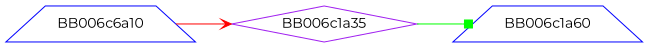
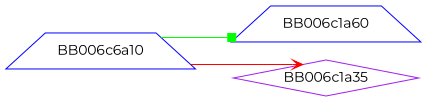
  digraph {
    fontname=Montserrat
    rankdir=LR
    splines=ortho
    node [color=blue fontname=Montserrat shape=trapezium]
    edge [fontname=Montserrat]
    n1 [label=BB006c6a10]
    BB006c1a60
    BB006c1a35 [color=purple shape=diamond]
-   BB006c1a35 -> BB006c1a60 [arrowhead=box color=green]
+   n1 -> BB006c1a60 [arrowhead=box color=green]
    n1 -> BB006c1a35 [arrowhead=vee color=red]
  }
